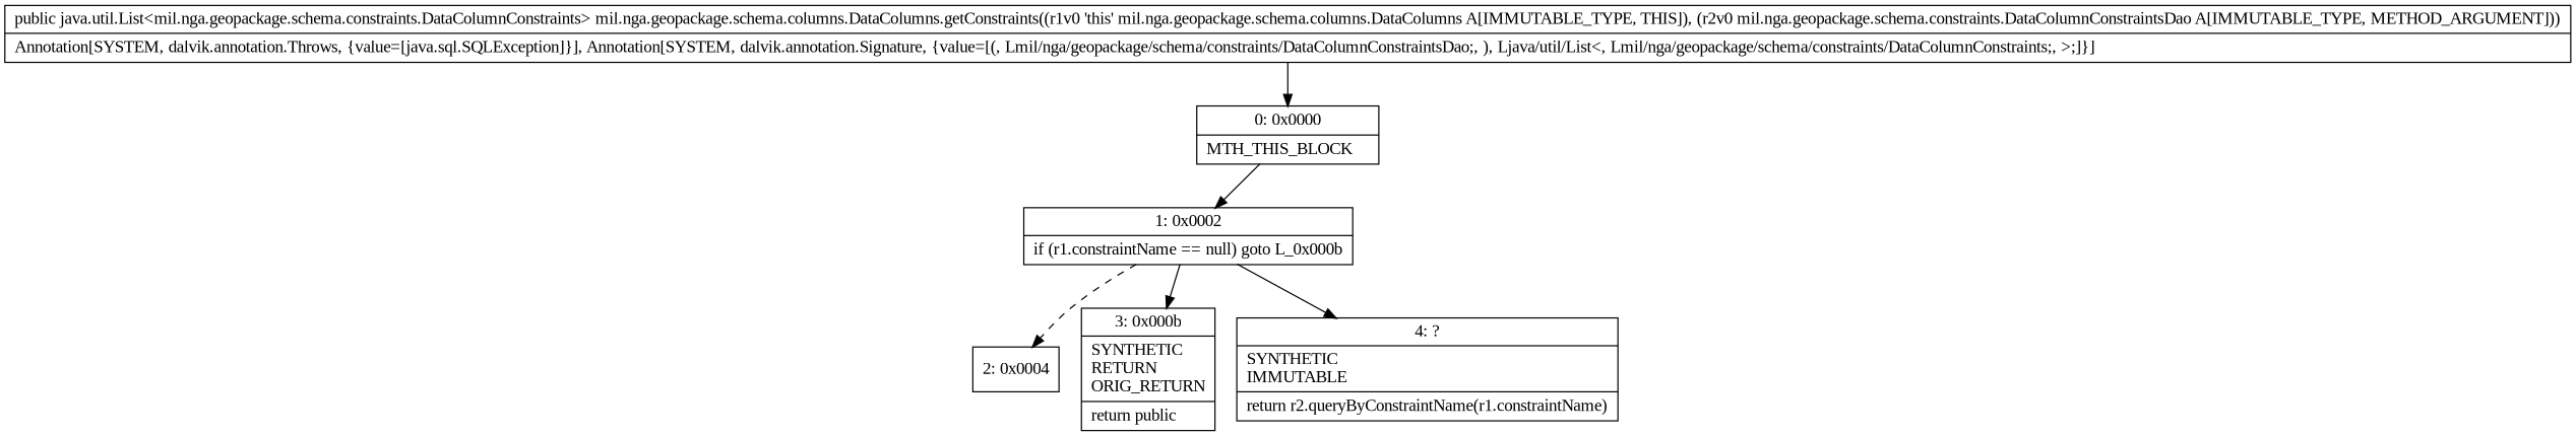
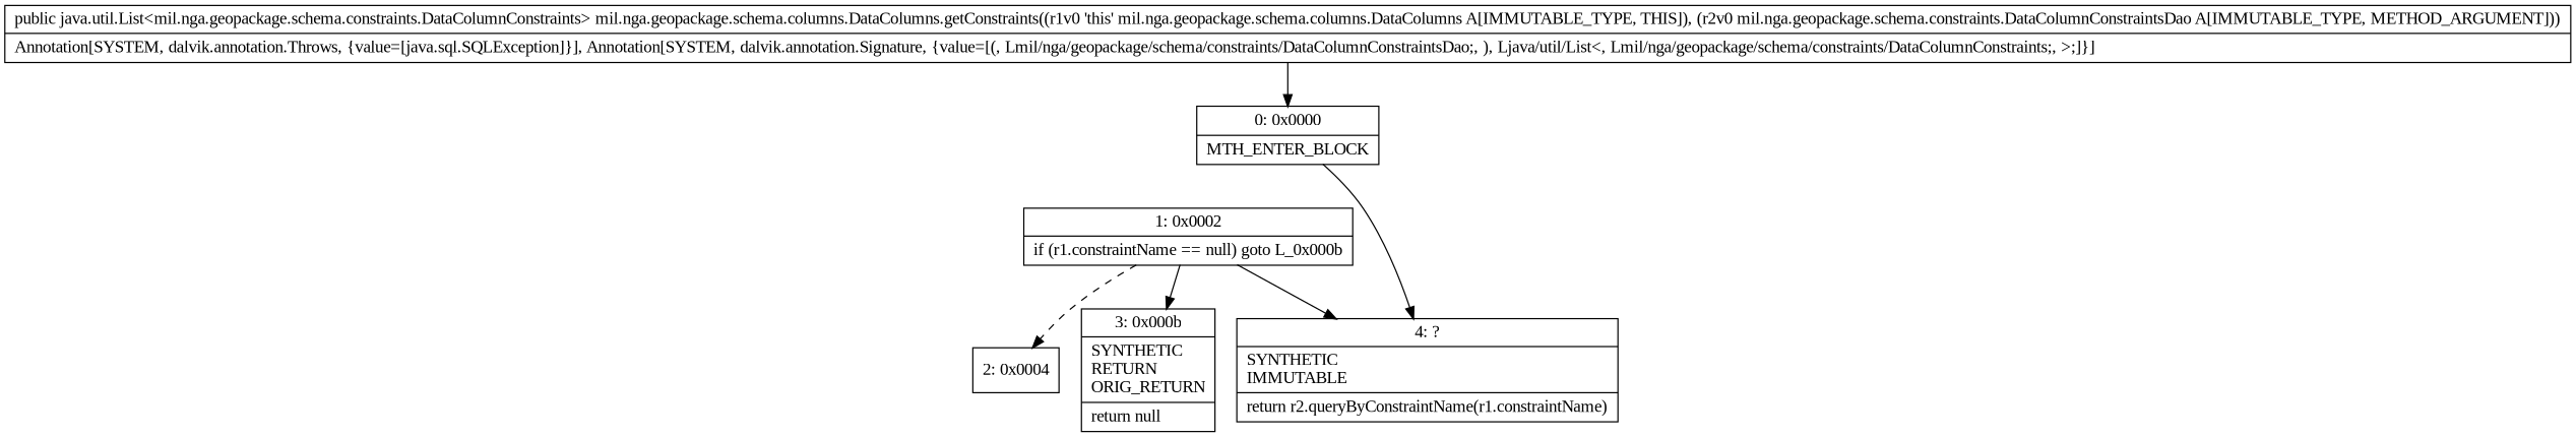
  digraph {
    fontname="Liberation Serif"
    node [fontname="Liberation Serif" shape=record]
    edge [fontname="Liberation Serif"]
-   n1 [label="{0\:\ 0x0000|MTH_THIS_BLOCK\l}"]
+   n1 [label="{0\:\ 0x0000|MTH_ENTER_BLOCK\l}"]
    n2 [label="{1\:\ 0x0002|if (r1.constraintName == null) goto L_0x000b\l}"]
    n3 [label="{2\:\ 0x0004}"]
-   n4 [label="{3\:\ 0x000b|SYNTHETIC\lRETURN\lORIG_RETURN\l|return public\l}"]
+   n4 [label="{3\:\ 0x000b|SYNTHETIC\lRETURN\lORIG_RETURN\l|return null\l}"]
    n5 [label="{4\:\ ?|SYNTHETIC\lIMMUTABLE\l|return r2.queryByConstraintName(r1.constraintName)\l}"]
    n6 [label="{public java.util.List\<mil.nga.geopackage.schema.constraints.DataColumnConstraints\> mil.nga.geopackage.schema.columns.DataColumns.getConstraints((r1v0 'this' mil.nga.geopackage.schema.columns.DataColumns A[IMMUTABLE_TYPE, THIS]), (r2v0 mil.nga.geopackage.schema.constraints.DataColumnConstraintsDao A[IMMUTABLE_TYPE, METHOD_ARGUMENT]))  | Annotation[SYSTEM, dalvik.annotation.Throws, \{value=[java.sql.SQLException]\}], Annotation[SYSTEM, dalvik.annotation.Signature, \{value=[(, Lmil\/nga\/geopackage\/schema\/constraints\/DataColumnConstraintsDao;, ), Ljava\/util\/List\<, Lmil\/nga\/geopackage\/schema\/constraints\/DataColumnConstraints;, \>;]\}]\l}"]
-   n1 -> n2
+   n1 -> n5
    n2 -> n3 [style=dashed]
    n2 -> n4
    n2 -> n5
    n6 -> n1
  }
